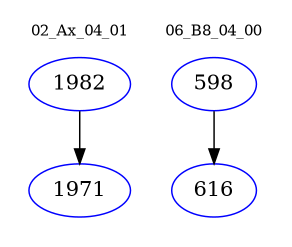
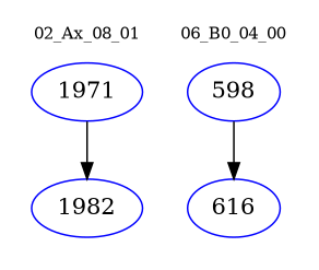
  digraph {
    node [color=blue]
    edge [color=black]
    n1 [label=1982]
    n2 [label=1971]
    n3 [label=598]
    n4 [label=616]
    subgraph cluster_1 {
      color=white
      fontsize=10
-     label="02_Ax_04_01"
+     label="02_Ax_08_01"
      n1
      n2
    }
    subgraph cluster_2 {
      color=white
      fontsize=10
-     label="06_B8_04_00"
+     label="06_B0_04_00"
      n3
      n4
    }
-   n1 -> n2
+   n2 -> n1
    n3 -> n4
  }
